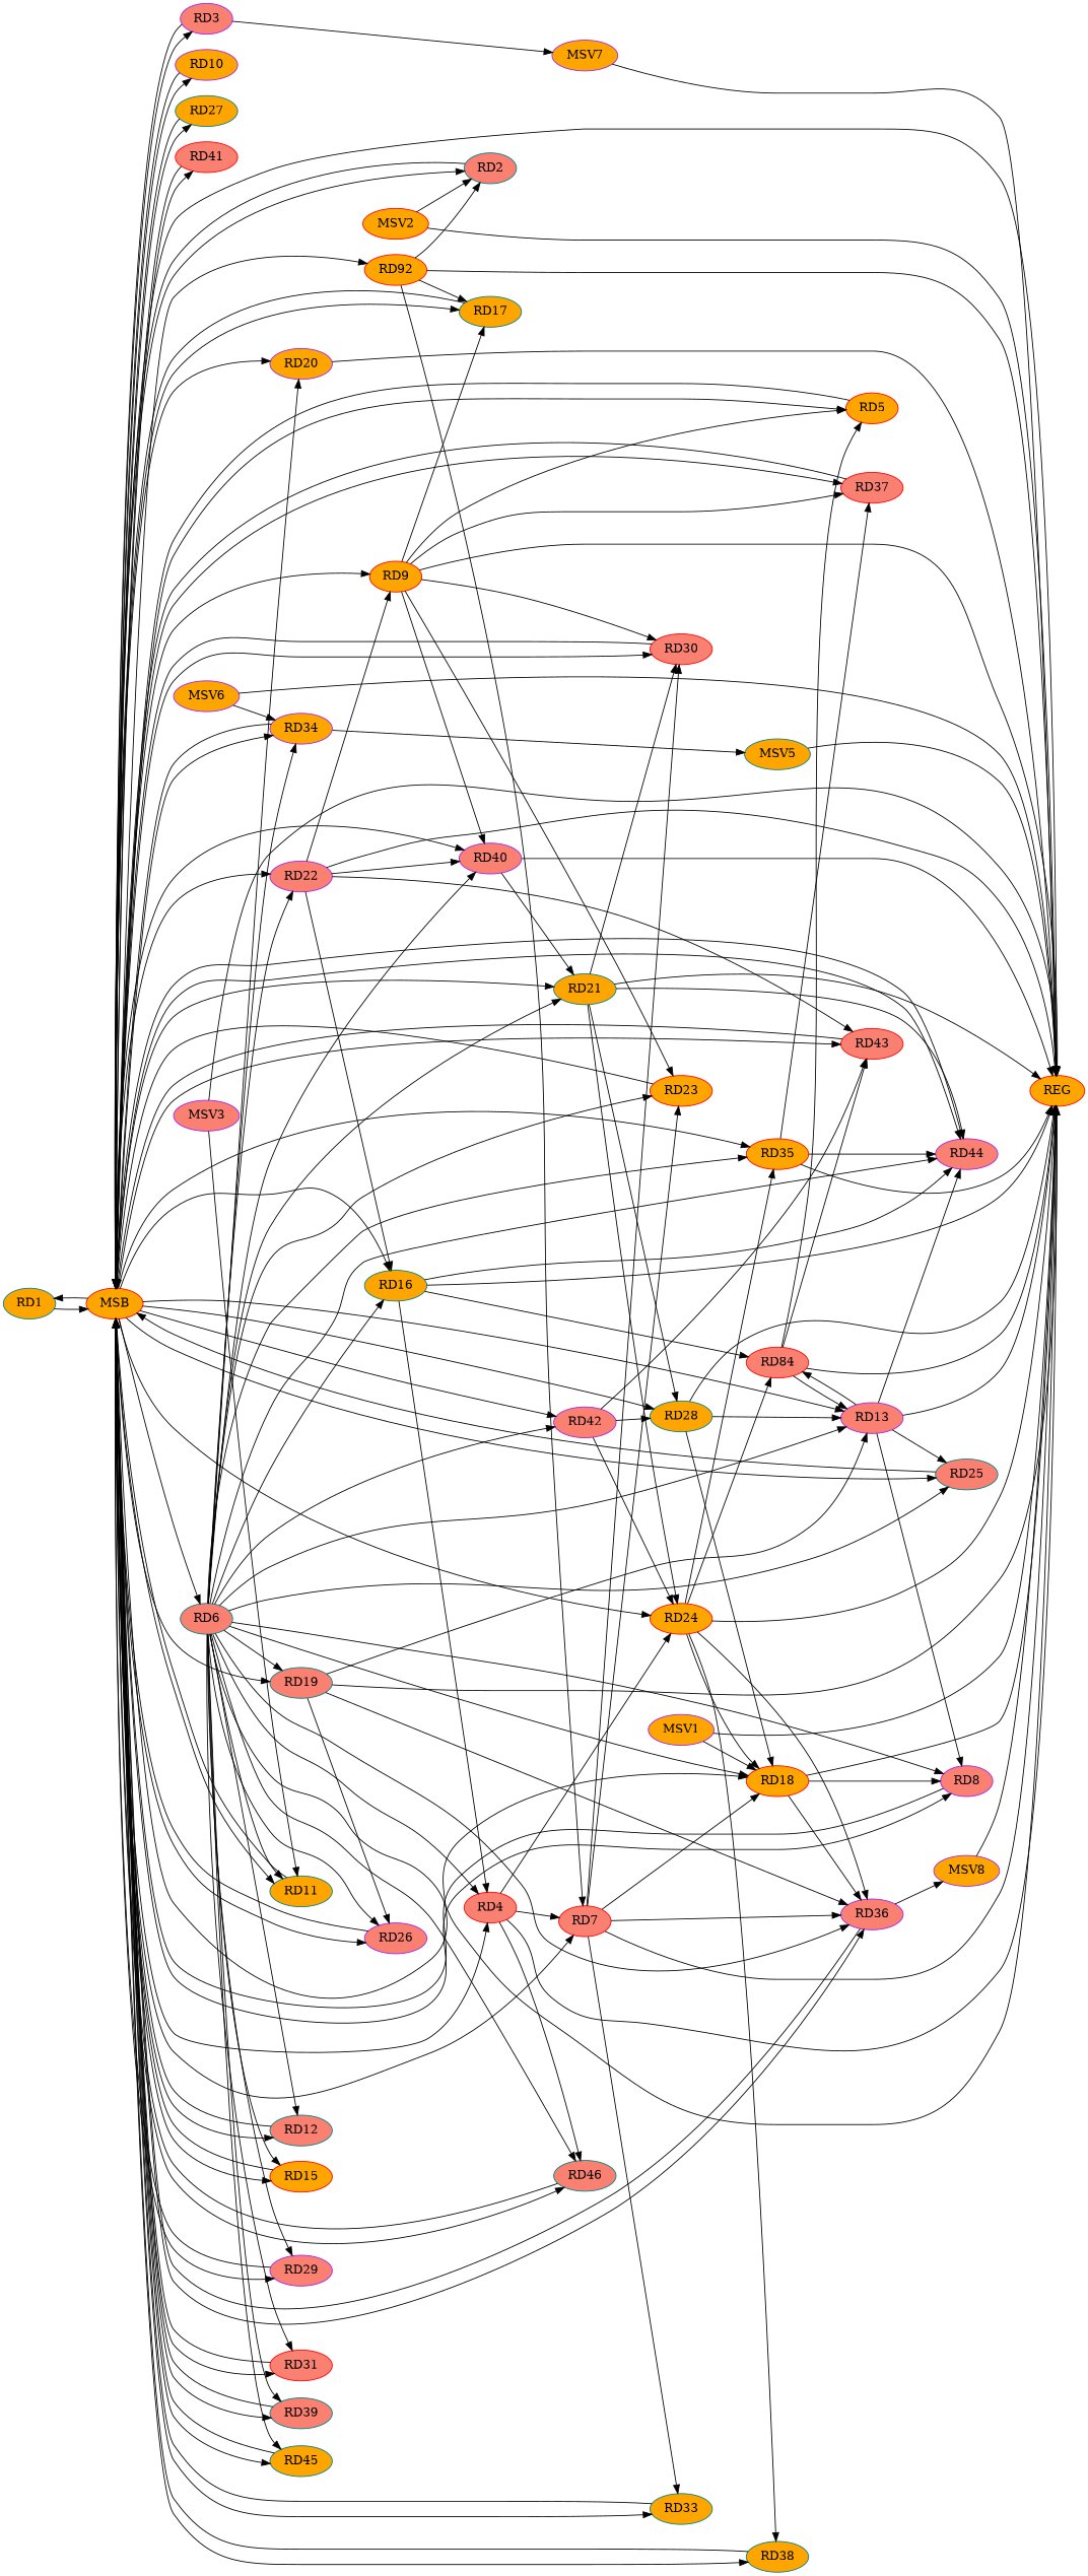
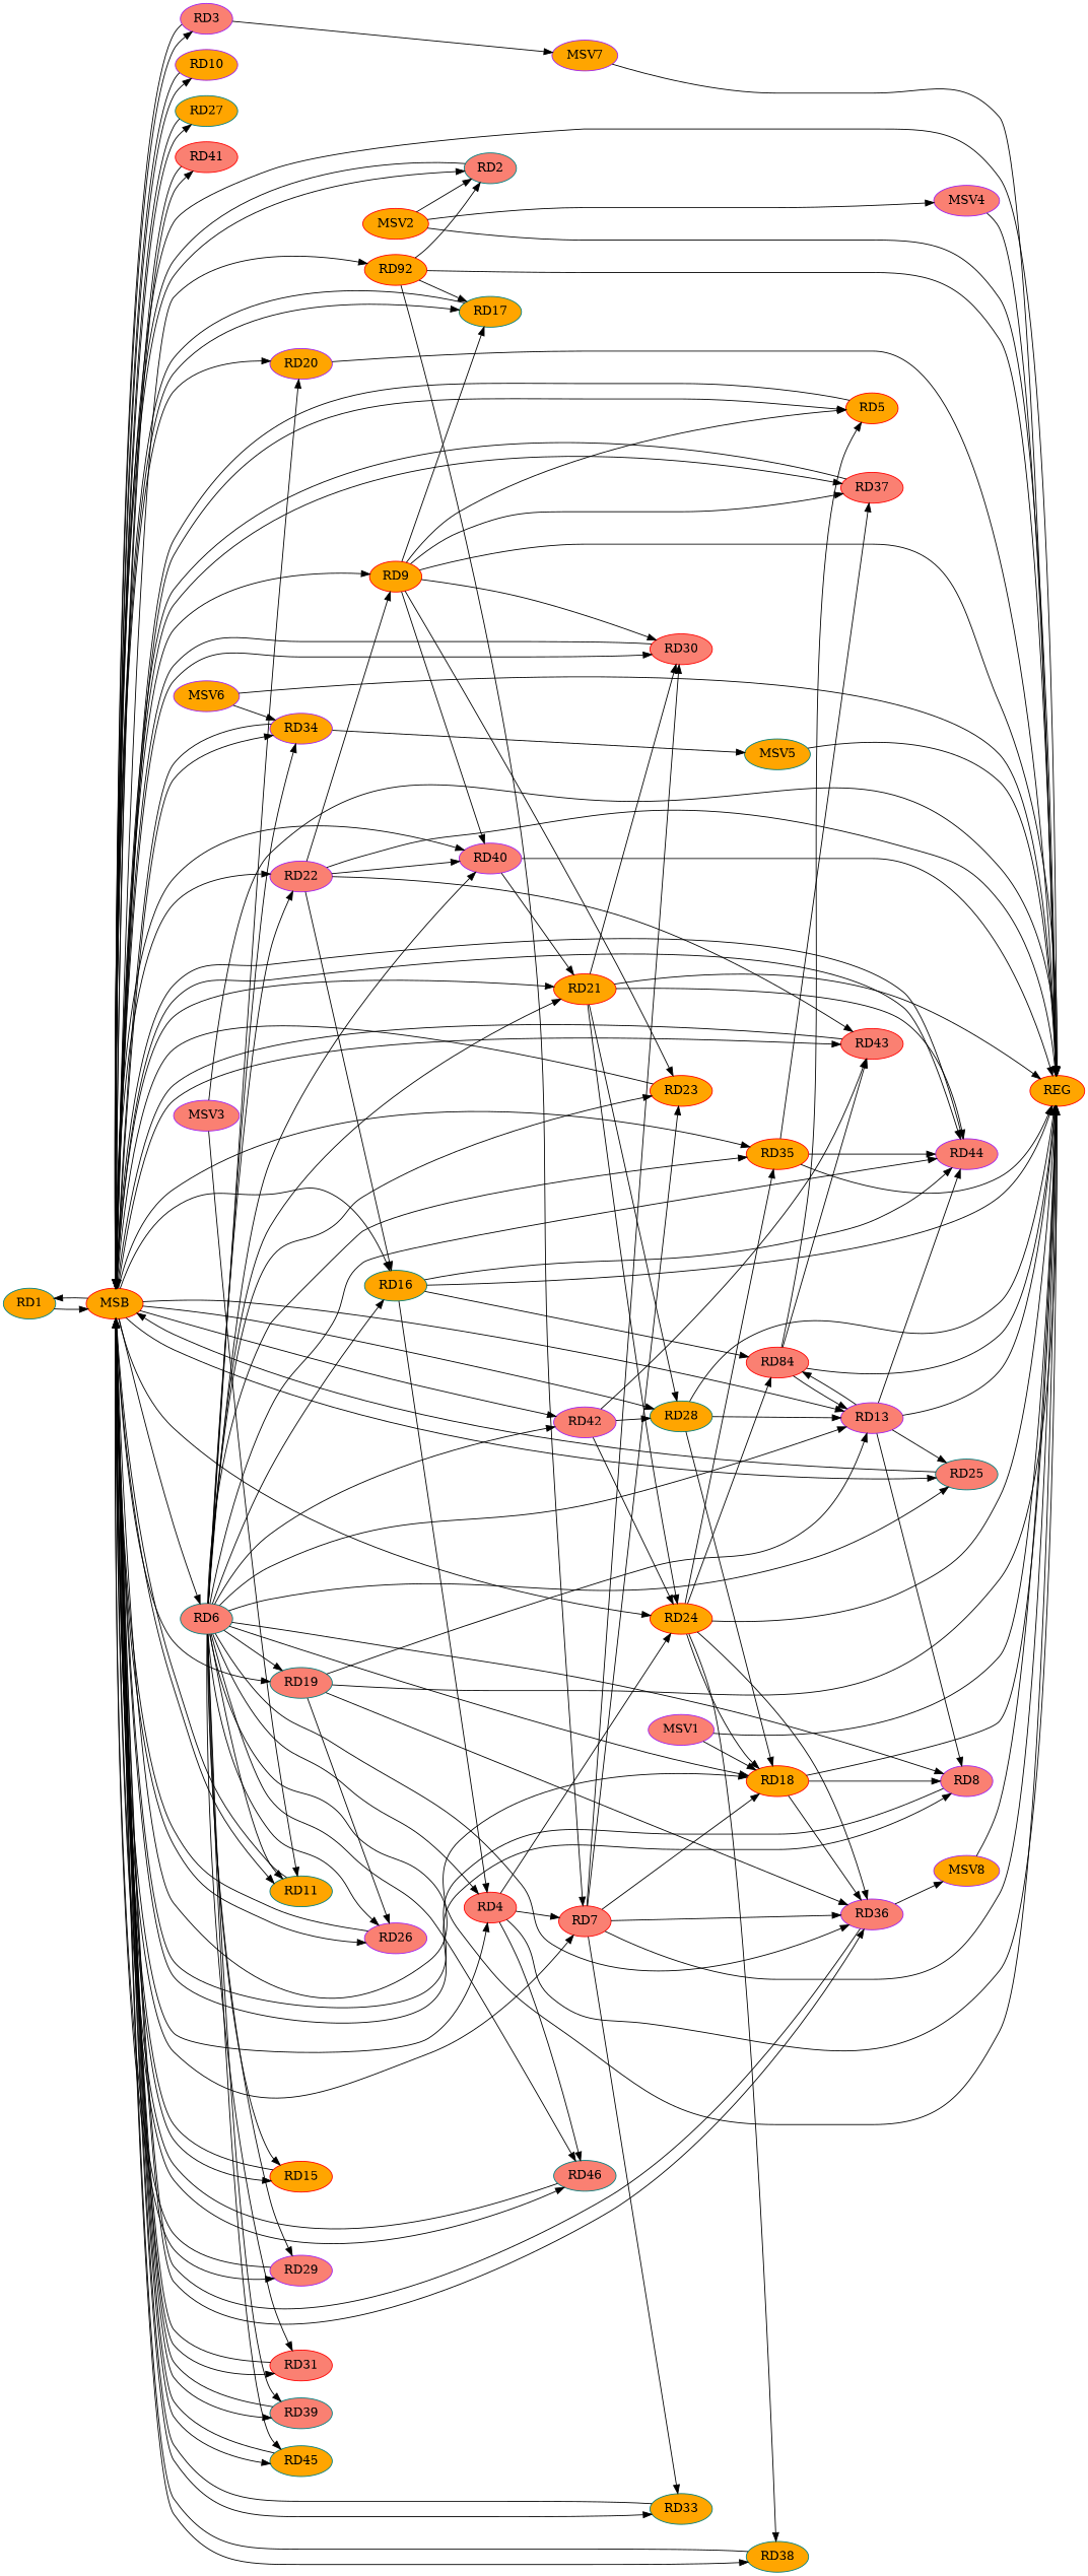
  strict digraph {
    rankdir=LR
    node [color=red fillcolor=orange style=filled]
    n1 [color=teal label=RD1]
    n2 [label=MSB]
    n3 [color=teal fillcolor=salmon label=RD2]
    n4 [color=purple fillcolor=salmon label=RD3]
    n5 [fillcolor=salmon label=RD4]
    n6 [fillcolor=salmon label=RD7]
    n7 [label=RD24]
    n8 [color=teal fillcolor=salmon label=RD46]
    n9 [label=REG]
    n10 [label=RD5]
    n11 [color=teal fillcolor=salmon label=RD6]
    n12 [color=purple fillcolor=salmon label=RD8]
    n13 [color=teal label=RD11]
-   n14 [color=teal fillcolor=salmon label=RD12]
    n15 [color=purple fillcolor=salmon label=RD13]
    n16 [label=RD15]
    n17 [color=teal label=RD16]
    n18 [label=RD18]
    n19 [color=teal fillcolor=salmon label=RD19]
    n20 [color=purple label=RD20]
-   n21 [color=teal label=RD21]
+   n21 [label=RD21]
    n22 [color=purple fillcolor=salmon label=RD22]
    n23 [color=teal fillcolor=salmon label=RD25]
    n24 [color=purple fillcolor=salmon label=RD26]
    n25 [color=purple fillcolor=salmon label=RD29]
    n26 [fillcolor=salmon label=RD31]
    n27 [color=purple label=RD34]
    n28 [label=RD35]
    n29 [color=purple fillcolor=salmon label=RD36]
    n30 [color=teal fillcolor=salmon label=RD39]
    n31 [color=purple fillcolor=salmon label=RD40]
    n32 [color=purple fillcolor=salmon label=RD42]
    n33 [color=purple fillcolor=salmon label=RD44]
    n34 [color=teal label=RD45]
    n35 [fillcolor=salmon label=RD30]
    n36 [color=teal label=RD33]
    n37 [label=RD9]
    n38 [color=teal label=RD17]
    n39 [fillcolor=salmon label=RD37]
    n40 [color=purple label=RD10]
    n41 [fillcolor=salmon label=RD43]
    n42 [color=teal label=RD28]
    n43 [color=teal label=RD38]
    n44 [color=teal label=RD27]
    n45 [label=RD92]
    n46 [fillcolor=salmon label=RD41]
    n47 [color=purple label=MSV7]
    n48 [label=RD23]
    n49 [fillcolor=salmon label=RD84]
    n50 [color=teal label=MSV5]
    n51 [color=purple label=MSV8]
-   n52 [color=purple label=MSV1]
+   n52 [color=purple fillcolor=salmon label=MSV1]
    n53 [label=MSV2]
+   n54 [color=purple fillcolor=salmon label=MSV4]
    n55 [color=purple fillcolor=salmon label=MSV3]
    n56 [color=purple label=MSV6]
    n1 -> n2
    n2 -> n1
    n2 -> n3
    n2 -> n4
    n2 -> n5
    n2 -> n6
    n2 -> n7
    n2 -> n8
    n2 -> n9
    n2 -> n10
    n2 -> n11
    n2 -> n12
    n2 -> n13
-   n2 -> n14
    n2 -> n15
    n2 -> n16
    n2 -> n17
    n2 -> n18
    n2 -> n19
    n2 -> n20
    n2 -> n21
    n2 -> n22
    n2 -> n23
    n2 -> n24
    n2 -> n25
    n2 -> n26
    n2 -> n27
    n2 -> n28
    n2 -> n29
    n2 -> n30
    n2 -> n31
    n2 -> n32
    n2 -> n33
    n2 -> n34
    n2 -> n35
    n2 -> n36
    n2 -> n37
    n2 -> n38
    n2 -> n39
    n2 -> n40
    n2 -> n41
    n2 -> n42
    n2 -> n43
    n2 -> n44
    n2 -> n45
    n2 -> n46
    n3 -> n2
    n4 -> n2
    n4 -> n47
    n5 -> n6
    n5 -> n7
    n5 -> n8
    n5 -> n9
    n6 -> n9
    n6 -> n18
    n6 -> n29
    n6 -> n35
    n6 -> n36
    n6 -> n48
    n7 -> n9
    n7 -> n18
    n7 -> n28
    n7 -> n29
    n7 -> n43
    n7 -> n49
    n8 -> n2
    n10 -> n2
    n11 -> n5
    n11 -> n8
    n11 -> n9
    n11 -> n12
    n11 -> n13
-   n11 -> n14
    n11 -> n15
    n11 -> n16
    n11 -> n17
    n11 -> n18
    n11 -> n19
    n11 -> n20
    n11 -> n21
    n11 -> n22
    n11 -> n23
    n11 -> n24
    n11 -> n25
    n11 -> n26
    n11 -> n27
    n11 -> n28
    n11 -> n29
    n11 -> n30
    n11 -> n31
    n11 -> n32
    n11 -> n33
    n11 -> n34
    n11 -> n48
    n12 -> n2
    n13 -> n2
-   n14 -> n2
    n15 -> n9
    n15 -> n12
    n15 -> n23
    n15 -> n33
    n15 -> n49
    n16 -> n2
    n17 -> n5
    n17 -> n9
    n17 -> n33
    n17 -> n49
    n18 -> n9
    n18 -> n12
    n18 -> n29
    n19 -> n9
    n19 -> n15
    n19 -> n24
    n19 -> n29
    n20 -> n9
    n21 -> n7
    n21 -> n9
    n21 -> n33
    n21 -> n35
    n21 -> n42
    n22 -> n9
    n22 -> n17
    n22 -> n31
    n22 -> n37
    n22 -> n41
    n23 -> n2
    n24 -> n2
    n25 -> n2
    n26 -> n2
    n27 -> n2
    n27 -> n50
    n28 -> n9
    n28 -> n33
    n28 -> n39
    n29 -> n2
    n29 -> n51
    n30 -> n2
    n31 -> n9
    n31 -> n21
    n32 -> n7
    n32 -> n41
    n32 -> n42
    n33 -> n2
    n34 -> n2
    n35 -> n2
    n36 -> n2
    n37 -> n9
    n37 -> n10
    n37 -> n31
    n37 -> n35
    n37 -> n38
    n37 -> n39
    n37 -> n48
    n38 -> n2
    n39 -> n2
    n40 -> n2
    n41 -> n2
    n42 -> n9
    n42 -> n15
    n42 -> n18
    n43 -> n2
    n44 -> n2
    n45 -> n3
    n45 -> n6
    n45 -> n9
    n45 -> n38
    n46 -> n2
    n47 -> n9
    n48 -> n2
    n49 -> n9
    n49 -> n10
    n49 -> n15
    n49 -> n41
    n50 -> n9
    n51 -> n9
    n52 -> n9
    n52 -> n18
    n53 -> n3
    n53 -> n9
+   n53 -> n54
+   n54 -> n9
    n55 -> n9
    n55 -> n13
    n56 -> n9
    n56 -> n27
  }
